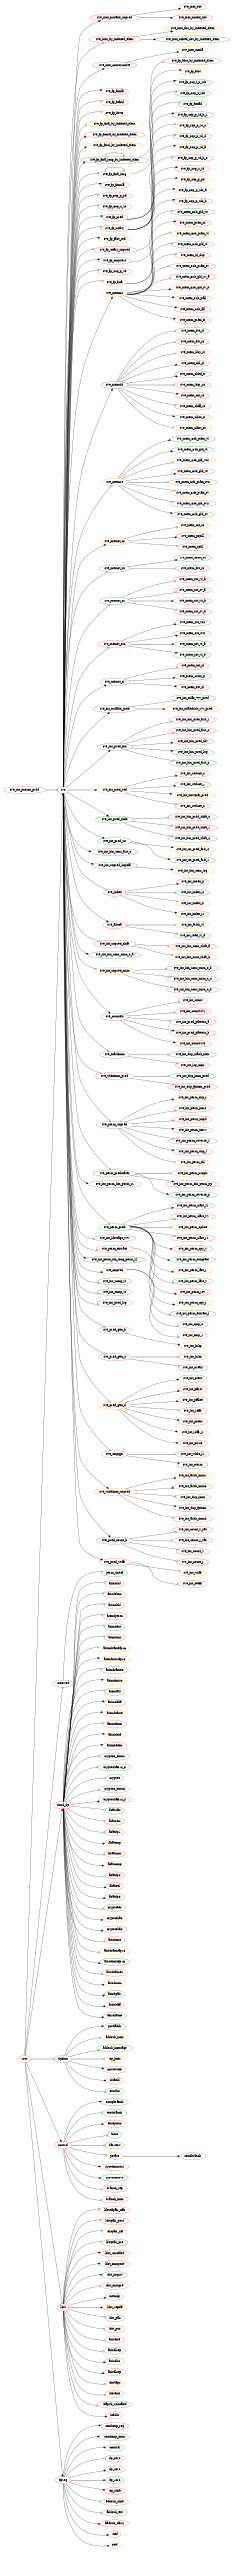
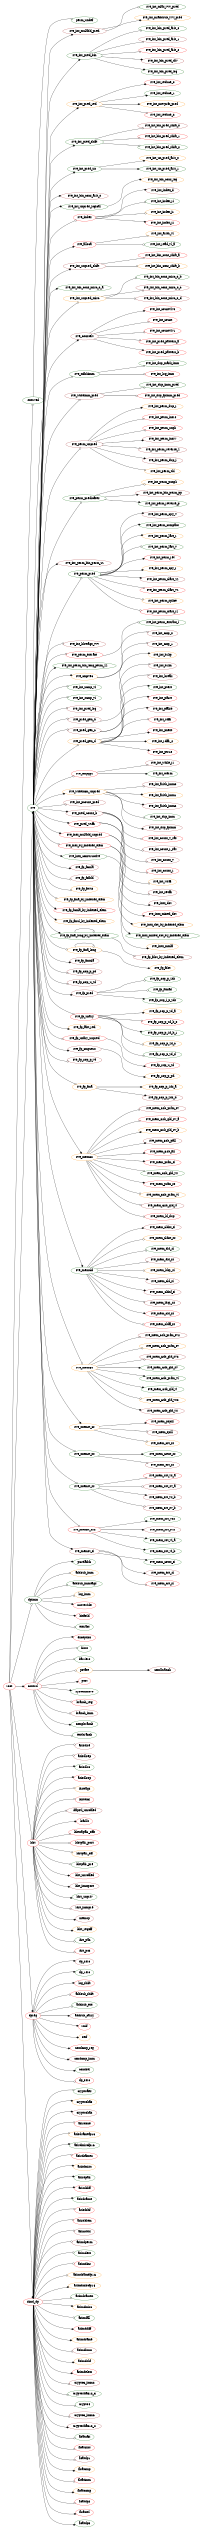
  digraph {
    rankdir=LR
    node [color=brown]
    edge [arrowhead=odot]
    root [color=red]
    reserved [color=darkgreen]
    sve [color=darkgreen]
    dpimm [color=darkgreen]
    control [color=red]
    ldst [color=red]
    dpreg [color=red]
    simd_dp [color=red]
    perm_undef [color=darkgreen]
    sve_int_muladd_pred
    sve_int_pred_bin [color=darkgreen]
    sve_int_pred_red [color=darkorange]
    sve_int_pred_shift [color=darkgreen]
    sve_int_pred_un [color=darkgreen]
    sve_int_bin_cons_arit_0
    sve_int_unpred_logical [color=darkgreen]
    sve_index [color=red]
    sve_alloca [color=red]
    sve_int_unpred_shift
    sve_int_bin_cons_misc_0_a [color=darkgreen]
    sve_int_unpred_misc [color=darkorange]
    sve_countelt
    sve_maskimm [color=darkgreen]
    sve_wideimm_pred
    sve_perm_unpred
    sve_perm_predicates [color=darkgreen]
    sve_int_perm_bin_perm_zz
    sve_perm_pred [color=darkgreen]
    n29 [label=sve_int_ldsttags_vvv]
    sve_perm_extract [color=red]
    sve_int_perm_bin_long_perm_zz [color=darkgreen]
    sve_cmpvec [color=darkorange]
    sve_int_ucmp_vi [color=darkgreen]
    sve_int_scmp_vi [color=darkgreen]
    sve_int_pred_log
    sve_pred_gen_b
    sve_pred_gen_c
    sve_pred_gen_d [color=darkorange]
    sve_cmpgpr [color=red]
    sve_wideimm_unpred [color=darkorange]
    sve_int_pcount_pred
    sve_pred_count_b
    sve_pred_wrffr [color=red]
    sve_intx_muladd_unpred [color=red]
    sve_intx_by_indexed_elem [color=red]
    sve_intx_constructive [color=darkgreen]
    sve_fp_fcmla
    sve_fp_fcadd
    sve_fp_fcvt2 [color=darkorange]
    sve_fp_fma_by_indexed_elem [color=darkorange]
    sve_fp_fcmla_by_indexed_elem [color=red]
    sve_fp_fmul_by_indexed_elem [color=darkorange]
    sve_fp_fma_long_by_indexed_elem [color=darkgreen]
    sve_fp_fma_long [color=darkorange]
    sve_fp_fmmla
    sve_fp_3op_p_pd
    sve_fp_3op_u_zd
    sve_fp_pred
    sve_fp_unary [color=red]
    sve_fp_fast_red [color=darkorange]
    sve_fp_unary_unpred [color=red]
    sve_fp_cmpzero
    sve_fp_2op_p_vd
    sve_fp_fma [color=darkorange]
    sve_mem32 [color=darkorange]
    sve_memcld [color=darkgreen]
    sve_mem64 [color=darkorange]
    sve_memst_cs [color=darkorange]
    sve_memst_nt [color=darkgreen]
    sve_memst_ss [color=darkgreen]
    sve_memst_ss2 [color=red]
    sve_memst_si
    pcreladdr [color=darkgreen]
    addsub_imm [color=darkorange]
    addsub_immtags [color=darkgreen]
    log_imm [color=darkorange]
    movewide [color=red]
    bitfield [color=red]
    extract [color=darkgreen]
    exception [color=red]
    hints [color=darkgreen]
    barriers [color=darkgreen]
    pstate [color=darkorange]
-   systeminstrs [color=red]
+   systeminstrs [color=red label=post]
    systemmove [color=darkgreen]
    branch_reg [color=red]
    branch_imm
    compbranch [color=darkgreen]
    testbranch [color=darkgreen]
    asisdlse
    asisdlsep
    asisdlso [color=darkgreen]
    asisdlsop [color=red]
    ldsttags [color=darkorange]
    ldstexcl [color=red]
    ldapstl_unscaled
    loadlit [color=red]
    ldstnapair_offs [color=red]
    ldstpair_post [color=red]
    ldstpair_off [color=darkorange]
    ldstpair_pre [color=darkgreen]
    ldst_unscaled [color=red]
    ldst_immpost
    ldst_unpriv [color=darkgreen]
    ldst_immpre
    memop
    ldst_regoff [color=darkorange]
    ldst_pac [color=darkgreen]
    ldst_pos [color=red]
    dp_2src
    dp_1src [color=darkgreen]
    log_shift [color=red]
    addsub_shift [color=red]
    addsub_ext [color=darkgreen]
    addsub_carry
    rmif [color=red]
    setf [color=darkorange]
    condcmp_reg [color=red]
    condcmp_imm
    condsel [color=darkgreen]
    dp_3src [color=red]
    cryptoaes [color=darkgreen]
    cryptosha3 [color=darkorange]
    cryptosha2
    asisdone [color=red]
    asisdsamefp16 [color=darkorange]
    asisdmiscfp16 [color=darkgreen]
    asisdsame2 [color=red]
    asisdmisc [color=darkorange]
    asisdpair [color=darkgreen]
    asisddiff [color=red]
    asisdsame [color=darkgreen]
    asisdshf [color=red]
    asisdelem [color=red]
    asimdtbl
    asimdperm
    asimdext [color=darkgreen]
    asimdins [color=red]
    asimdsamefp16 [color=darkorange]
    asimdmiscfp16 [color=darkorange]
    asimdsame2 [color=darkgreen]
    asimdmisc [color=darkorange]
    asimdall [color=darkgreen]
    asimddiff [color=red]
    asimdsame [color=darkorange]
    asimdimm
    asimdshf [color=darkorange]
    asimdelem [color=red]
    crypto3_imm2
    cryptosha512_3 [color=darkgreen]
    crypto4 [color=darkgreen]
    crypto3_imm6
    cryptosha512_2
    float2fix [color=darkgreen]
    float2int [color=red]
    floatdp1
    floatcmp [color=darkorange]
    floatimm [color=red]
    floatccmp [color=darkorange]
    floatdp2 [color=red]
    floatsel [color=red]
    floatdp3 [color=darkgreen]
    sve_int_mlas_vvv_pred [color=darkgreen]
    sve_int_mladdsub_vvv_pred [color=darkorange]
    sve_int_bin_pred_arit_0 [color=darkgreen]
    sve_int_bin_pred_arit_1
    sve_int_bin_pred_arit_2 [color=red]
    sve_int_bin_pred_div
    sve_int_bin_pred_log [color=darkgreen]
    sve_int_reduce_0 [color=red]
    sve_int_reduce_1 [color=darkgreen]
    sve_int_movprfx_pred [color=darkorange]
    sve_int_reduce_2 [color=red]
    sve_int_bin_pred_shift_0
    sve_int_bin_pred_shift_1 [color=red]
    sve_int_bin_pred_shift_2 [color=darkgreen]
    sve_int_un_pred_arit_0 [color=darkorange]
    sve_int_un_pred_arit_1 [color=darkgreen]
    sve_int_bin_cons_log [color=darkorange]
    sve_int_index_ii
    sve_int_index_ri [color=darkgreen]
    sve_int_index_ir [color=darkorange]
    sve_int_index_rr [color=red]
    sve_int_arith_vl [color=darkorange]
    sve_int_read_vl_a [color=darkgreen]
    sve_int_bin_cons_shift_a [color=red]
    sve_int_bin_cons_shift_b [color=darkorange]
    sve_int_bin_cons_misc_0_b [color=darkgreen]
    sve_int_bin_cons_misc_0_c
    sve_int_bin_cons_misc_0_d
    sve_int_countvlv0 [color=red]
    sve_int_count [color=red]
    sve_int_countvlv1 [color=red]
    sve_int_pred_pattern_a [color=red]
    sve_int_pred_pattern_b [color=red]
    sve_int_dup_mask_imm [color=darkgreen]
    sve_int_log_imm [color=red]
    sve_int_dup_imm_pred [color=darkgreen]
    sve_int_dup_fpimm_pred [color=red]
    sve_int_perm_dup_r [color=darkorange]
    sve_int_perm_insrs [color=red]
    sve_int_perm_unpk [color=red]
    sve_int_perm_insrv
    sve_int_perm_reverse_z
    sve_int_perm_dup_i
    sve_int_perm_tbl [color=darkorange]
    sve_int_perm_punpk [color=darkorange]
    sve_int_perm_bin_perm_pp
    sve_int_perm_reverse_p [color=darkgreen]
    sve_int_perm_cpy_v
    sve_int_perm_compact [color=darkgreen]
    sve_int_perm_last_r [color=darkorange]
    sve_int_perm_last_v [color=darkgreen]
    sve_int_perm_rev [color=red]
    sve_int_perm_cpy_r [color=darkorange]
    sve_int_perm_clast_zz
    sve_int_perm_clast_vz [color=red]
    sve_int_perm_splice [color=darkorange]
    sve_int_perm_clast_rz [color=red]
    sve_int_perm_extract_i [color=darkgreen]
    sve_int_cmp_0
    sve_int_cmp_1
    sve_int_brkp [color=darkorange]
    sve_int_brkn
    sve_int_break
    sve_int_ptest [color=darkgreen]
    sve_int_pfirst [color=red]
    sve_int_pfalse
    sve_int_rdffr [color=red]
    sve_int_pnext [color=red]
    sve_int_rdffr_2 [color=darkorange]
    sve_int_ptrue [color=red]
    sve_int_while_rr
    sve_int_cterm [color=darkgreen]
    sve_int_arith_imm0
    sve_int_arith_imm1 [color=darkorange]
    sve_int_arith_imm2
    sve_int_dup_imm [color=darkgreen]
    sve_int_dup_fpimm
    sve_int_count_v_sat [color=red]
    sve_int_count_r_sat
    sve_int_count_v
    sve_int_count_r [color=red]
    sve_int_wrffr [color=darkorange]
    sve_int_setffr
    sve_intx_dot
    sve_intx_mixed_dot [color=red]
    sve_intx_dot_by_indexed_elem [color=darkorange]
    sve_intx_mixed_dot_by_indexed_elem [color=darkgreen]
    sve_intx_mmla [color=darkorange]
    sve_fp_fdot_by_indexed_elem
    sve_fp_fdot [color=darkorange]
    sve_fp_2op_p_zds [color=darkgreen]
    sve_fp_ftmad [color=darkgreen]
    sve_fp_2op_i_p_zds [color=darkgreen]
    sve_fp_2op_p_zd_a [color=darkorange]
    sve_fp_2op_p_zd_b_0 [color=red]
    sve_fp_2op_p_zd_b_1 [color=darkgreen]
    sve_fp_2op_p_zd_c [color=darkorange]
    sve_fp_2op_p_zd_d [color=darkgreen]
    sve_fp_2op_u_zd [color=red]
    sve_fp_2op_p_pd [color=darkorange]
    sve_fp_3op_p_zds_a [color=darkorange]
    sve_fp_3op_p_zds_b
    sve_mem_32b_prfm_sv
    sve_mem_32b_gld_sv_a [color=red]
    sve_mem_32b_gld_sv_b [color=darkorange]
    sve_mem_32b_pfill
    sve_mem_32b_fill [color=red]
    sve_mem_prfm_si [color=red]
    sve_mem_32b_gld_vs [color=darkgreen]
    sve_mem_prfm_ss [color=red]
    sve_mem_32b_prfm_vi [color=darkorange]
    sve_mem_32b_gld_vi
    sve_mem_ld_dup [color=red]
    sve_mem_cldnt_si
    sve_mem_cldnt_ss [color=darkorange]
    sve_mem_eld_si [color=darkgreen]
    sve_mem_eld_ss
    sve_mem_ldqr_si [color=darkorange]
    sve_mem_cld_si
    sve_mem_cldnf_si
    sve_mem_ldqr_ss
    sve_mem_cld_ss [color=red]
    sve_mem_cldff_ss [color=red]
    sve_mem_64b_prfm_sv2
    sve_mem_64b_prfm_sv [color=darkorange]
    sve_mem_64b_gld_sv2
    sve_mem_64b_gld_sv [color=darkgreen]
    sve_mem_64b_prfm_vi [color=darkgreen]
    sve_mem_64b_gld_vi [color=darkgreen]
    sve_mem_64b_gld_vs2 [color=darkorange]
    sve_mem_64b_gld_vs
    sve_mem_pspill [color=red]
    sve_mem_spill
    sve_mem_cst_ss [color=darkorange]
    sve_mem_cstnt_ss [color=darkgreen]
    sve_mem_est_ss
    sve_mem_sst_vs_a [color=red]
    sve_mem_sst_sv_a
    sve_mem_sst_vs_b
    sve_mem_sst_sv_b
    sve_mem_sst_vs2 [color=darkgreen]
    sve_mem_sst_sv2
    sve_mem_sst_vi_a [color=darkgreen]
    sve_mem_sst_vi_b [color=darkgreen]
    sve_mem_cstnt_si [color=darkgreen]
    sve_mem_est_si
    sve_mem_cst_si [color=red]
    condbranch
    root -> reserved
    root -> sve [arrowhead=diamond]
    root -> dpimm
    root -> control [arrowhead=diamond]
    root -> ldst
    root -> dpreg [arrowhead=diamond]
    root -> simd_dp [arrowhead=diamond]
    reserved -> perm_undef
    sve -> sve_int_muladd_pred [arrowhead=diamond]
    sve -> sve_int_pred_bin [arrowhead=diamond]
    sve -> sve_int_pred_red [arrowhead=diamond]
    sve -> sve_int_pred_shift [arrowhead=diamond]
    sve -> sve_int_pred_un [arrowhead=diamond]
    sve -> sve_int_bin_cons_arit_0 [arrowhead=diamond]
    sve -> sve_int_unpred_logical [arrowhead=diamond]
    sve -> sve_index
    sve -> sve_alloca [arrowhead=diamond]
-   sve -> sve_int_unpred_shift
+   sve -> sve_int_unpred_shift [arrowhead=diamond]
    sve -> sve_int_bin_cons_misc_0_a [arrowhead=diamond]
    sve -> sve_int_unpred_misc
    sve -> sve_countelt [arrowhead=diamond]
    sve -> sve_maskimm
    sve -> sve_wideimm_pred
    sve -> sve_perm_unpred
    sve -> sve_perm_predicates
    sve -> sve_int_perm_bin_perm_zz [arrowhead=diamond]
    sve -> sve_perm_pred
    sve -> n29
    sve -> sve_perm_extract
    sve -> sve_int_perm_bin_long_perm_zz [arrowhead=diamond]
    sve -> sve_cmpvec [arrowhead=diamond]
    sve -> sve_int_ucmp_vi
    sve -> sve_int_scmp_vi
    sve -> sve_int_pred_log
    sve -> sve_pred_gen_b
    sve -> sve_pred_gen_c
    sve -> sve_pred_gen_d
    sve -> sve_cmpgpr
    sve -> sve_wideimm_unpred [arrowhead=diamond]
-   sve_int_pcount_pred -> sve
+   sve -> sve_int_pcount_pred
    sve -> sve_pred_count_b [arrowhead=diamond]
    sve -> sve_pred_wrffr [arrowhead=diamond]
    sve -> sve_intx_muladd_unpred [arrowhead=diamond]
    sve -> sve_intx_by_indexed_elem
    sve -> sve_intx_constructive [arrowhead=diamond]
    sve -> sve_fp_fcmla [arrowhead=diamond]
    sve -> sve_fp_fcadd
    sve -> sve_fp_fcvt2
    sve -> sve_fp_fma_by_indexed_elem
    sve -> sve_fp_fcmla_by_indexed_elem [arrowhead=diamond]
    sve -> sve_fp_fmul_by_indexed_elem [arrowhead=diamond]
    sve -> sve_fp_fma_long_by_indexed_elem [arrowhead=diamond]
    sve -> sve_fp_fma_long
    sve -> sve_fp_fmmla [arrowhead=diamond]
    sve -> sve_fp_3op_p_pd
    sve -> sve_fp_3op_u_zd
    sve -> sve_fp_pred [arrowhead=diamond]
    sve -> sve_fp_unary
    sve -> sve_fp_fast_red [arrowhead=diamond]
    sve -> sve_fp_unary_unpred
    sve -> sve_fp_cmpzero [arrowhead=diamond]
    sve -> sve_fp_2op_p_vd
    sve -> sve_fp_fma
    sve -> sve_mem32 [arrowhead=diamond]
    sve -> sve_memcld [arrowhead=diamond]
    sve -> sve_mem64
    sve -> sve_memst_cs [arrowhead=diamond]
    sve -> sve_memst_nt
    sve -> sve_memst_ss
    sve -> sve_memst_ss2
    sve -> sve_memst_si [arrowhead=diamond]
    dpimm -> pcreladdr [arrowhead=diamond]
    dpimm -> addsub_imm
    dpimm -> addsub_immtags
    dpimm -> log_imm
    dpimm -> movewide [arrowhead=diamond]
    dpimm -> bitfield [arrowhead=diamond]
    dpimm -> extract
    control -> exception [arrowhead=diamond]
    control -> hints
    control -> barriers
    control -> pstate
    control -> systeminstrs [arrowhead=diamond]
    control -> systemmove [arrowhead=diamond]
    control -> branch_reg
    control -> branch_imm
    control -> compbranch [arrowhead=diamond]
    control -> testbranch
    ldst -> asisdlse
    ldst -> asisdlsep
    ldst -> asisdlso [arrowhead=diamond]
    ldst -> asisdlsop [arrowhead=diamond]
    ldst -> ldsttags
    ldst -> ldstexcl
    ldst -> ldapstl_unscaled
    ldst -> loadlit [arrowhead=diamond]
    ldst -> ldstnapair_offs
    ldst -> ldstpair_post
    ldst -> ldstpair_off
    ldst -> ldstpair_pre
    ldst -> ldst_unscaled [arrowhead=diamond]
    ldst -> ldst_immpost [arrowhead=diamond]
    ldst -> ldst_unpriv [arrowhead=diamond]
    ldst -> ldst_immpre
    ldst -> memop [arrowhead=diamond]
    ldst -> ldst_regoff [arrowhead=diamond]
    ldst -> ldst_pac
    ldst -> ldst_pos
    dpreg -> dp_2src [arrowhead=diamond]
    dpreg -> dp_1src [arrowhead=diamond]
    dpreg -> log_shift [arrowhead=diamond]
    dpreg -> addsub_shift
    dpreg -> addsub_ext
    dpreg -> addsub_carry [arrowhead=diamond]
    dpreg -> rmif [arrowhead=diamond]
    dpreg -> setf [arrowhead=diamond]
    dpreg -> condcmp_reg [arrowhead=diamond]
    dpreg -> condcmp_imm [arrowhead=diamond]
    dpreg -> condsel [arrowhead=diamond]
    dpreg -> dp_3src
    simd_dp -> cryptoaes
    simd_dp -> cryptosha3 [arrowhead=diamond]
    simd_dp -> cryptosha2 [arrowhead=diamond]
    simd_dp -> asisdone
    simd_dp -> asisdsamefp16
    simd_dp -> asisdmiscfp16 [arrowhead=diamond]
    simd_dp -> asisdsame2
    simd_dp -> asisdmisc [arrowhead=diamond]
    simd_dp -> asisdpair [arrowhead=diamond]
    simd_dp -> asisddiff [arrowhead=diamond]
    simd_dp -> asisdsame [arrowhead=diamond]
    simd_dp -> asisdshf
    simd_dp -> asisdelem
    simd_dp -> asimdtbl
    simd_dp -> asimdperm
    simd_dp -> asimdext
    simd_dp -> asimdins
    simd_dp -> asimdsamefp16
    simd_dp -> asimdmiscfp16 [arrowhead=diamond]
    simd_dp -> asimdsame2
    simd_dp -> asimdmisc [arrowhead=diamond]
    simd_dp -> asimdall
    simd_dp -> asimddiff [arrowhead=diamond]
    simd_dp -> asimdsame [arrowhead=diamond]
    simd_dp -> asimdimm
    simd_dp -> asimdshf [arrowhead=diamond]
    simd_dp -> asimdelem [arrowhead=diamond]
    simd_dp -> crypto3_imm2
    simd_dp -> cryptosha512_3
    simd_dp -> crypto4
    simd_dp -> crypto3_imm6
    simd_dp -> cryptosha512_2 [arrowhead=diamond]
    simd_dp -> float2fix
    simd_dp -> float2int
    simd_dp -> floatdp1
    simd_dp -> floatcmp [arrowhead=diamond]
    simd_dp -> floatimm
    simd_dp -> floatccmp [arrowhead=diamond]
    simd_dp -> floatdp2
    simd_dp -> floatsel [arrowhead=diamond]
    simd_dp -> floatdp3 [arrowhead=diamond]
    sve_int_muladd_pred -> sve_int_mlas_vvv_pred
    sve_int_muladd_pred -> sve_int_mladdsub_vvv_pred [arrowhead=diamond]
    sve_int_pred_bin -> sve_int_bin_pred_arit_0
    sve_int_pred_bin -> sve_int_bin_pred_arit_1
    sve_int_pred_bin -> sve_int_bin_pred_arit_2
    sve_int_pred_bin -> sve_int_bin_pred_div [arrowhead=diamond]
    sve_int_pred_bin -> sve_int_bin_pred_log [arrowhead=diamond]
    sve_int_pred_red -> sve_int_reduce_0 [arrowhead=diamond]
    sve_int_pred_red -> sve_int_reduce_1 [arrowhead=diamond]
    sve_int_pred_red -> sve_int_movprfx_pred [arrowhead=diamond]
    sve_int_pred_red -> sve_int_reduce_2
    sve_int_pred_shift -> sve_int_bin_pred_shift_0
    sve_int_pred_shift -> sve_int_bin_pred_shift_1
    sve_int_pred_shift -> sve_int_bin_pred_shift_2
    sve_int_pred_un -> sve_int_un_pred_arit_0 [arrowhead=diamond]
    sve_int_pred_un -> sve_int_un_pred_arit_1 [arrowhead=diamond]
    sve_int_unpred_logical -> sve_int_bin_cons_log [arrowhead=diamond]
    sve_index -> sve_int_index_ii [arrowhead=diamond]
    sve_index -> sve_int_index_ri
    sve_index -> sve_int_index_ir
    sve_index -> sve_int_index_rr [arrowhead=diamond]
    sve_alloca -> sve_int_arith_vl
    sve_alloca -> sve_int_read_vl_a
    sve_int_unpred_shift -> sve_int_bin_cons_shift_a
    sve_int_unpred_shift -> sve_int_bin_cons_shift_b
    sve_int_unpred_misc -> sve_int_bin_cons_misc_0_b
    sve_int_unpred_misc -> sve_int_bin_cons_misc_0_c
    sve_int_unpred_misc -> sve_int_bin_cons_misc_0_d
    sve_countelt -> sve_int_countvlv0 [arrowhead=diamond]
    sve_countelt -> sve_int_count
    sve_countelt -> sve_int_countvlv1
    sve_countelt -> sve_int_pred_pattern_a
    sve_countelt -> sve_int_pred_pattern_b [arrowhead=diamond]
    sve_maskimm -> sve_int_dup_mask_imm
    sve_maskimm -> sve_int_log_imm
    sve_wideimm_pred -> sve_int_dup_imm_pred
    sve_wideimm_pred -> sve_int_dup_fpimm_pred
    sve_perm_unpred -> sve_int_perm_dup_r [arrowhead=diamond]
    sve_perm_unpred -> sve_int_perm_insrs
    sve_perm_unpred -> sve_int_perm_unpk
    sve_perm_unpred -> sve_int_perm_insrv [arrowhead=diamond]
    sve_perm_unpred -> sve_int_perm_reverse_z
    sve_perm_unpred -> sve_int_perm_dup_i [arrowhead=diamond]
    sve_perm_unpred -> sve_int_perm_tbl
    sve_perm_predicates -> sve_int_perm_punpk
    sve_perm_predicates -> sve_int_perm_bin_perm_pp [arrowhead=diamond]
    sve_perm_predicates -> sve_int_perm_reverse_p [arrowhead=diamond]
    sve_perm_pred -> sve_int_perm_cpy_v [arrowhead=diamond]
    sve_perm_pred -> sve_int_perm_compact [arrowhead=diamond]
    sve_perm_pred -> sve_int_perm_last_r [arrowhead=diamond]
    sve_perm_pred -> sve_int_perm_last_v
    sve_perm_pred -> sve_int_perm_rev [arrowhead=diamond]
    sve_perm_pred -> sve_int_perm_cpy_r [arrowhead=diamond]
    sve_perm_pred -> sve_int_perm_clast_zz [arrowhead=diamond]
    sve_perm_pred -> sve_int_perm_clast_vz
    sve_perm_pred -> sve_int_perm_splice
    sve_perm_pred -> sve_int_perm_clast_rz
    sve_perm_extract -> sve_int_perm_extract_i
    sve_cmpvec -> sve_int_cmp_0
    sve_cmpvec -> sve_int_cmp_1
    sve_pred_gen_b -> sve_int_brkp [arrowhead=diamond]
    sve_pred_gen_c -> sve_int_brkn
    sve_pred_gen_c -> sve_int_break
    sve_pred_gen_d -> sve_int_ptest [arrowhead=diamond]
    sve_pred_gen_d -> sve_int_pfirst [arrowhead=diamond]
    sve_pred_gen_d -> sve_int_pfalse [arrowhead=diamond]
    sve_pred_gen_d -> sve_int_rdffr
    sve_pred_gen_d -> sve_int_pnext [arrowhead=diamond]
    sve_pred_gen_d -> sve_int_rdffr_2 [arrowhead=diamond]
    sve_pred_gen_d -> sve_int_ptrue [arrowhead=diamond]
    sve_cmpgpr -> sve_int_while_rr
    sve_cmpgpr -> sve_int_cterm [arrowhead=diamond]
    sve_wideimm_unpred -> sve_int_arith_imm0
    sve_wideimm_unpred -> sve_int_arith_imm1 [arrowhead=diamond]
    sve_wideimm_unpred -> sve_int_arith_imm2 [arrowhead=diamond]
    sve_wideimm_unpred -> sve_int_dup_imm
    sve_wideimm_unpred -> sve_int_dup_fpimm [arrowhead=diamond]
    sve_pred_count_b -> sve_int_count_v_sat
    sve_pred_count_b -> sve_int_count_r_sat
    sve_pred_count_b -> sve_int_count_v
    sve_pred_count_b -> sve_int_count_r
    sve_pred_wrffr -> sve_int_wrffr
    sve_pred_wrffr -> sve_int_setffr
    sve_intx_muladd_unpred -> sve_intx_dot [arrowhead=diamond]
    sve_intx_muladd_unpred -> sve_intx_mixed_dot [arrowhead=diamond]
    sve_intx_by_indexed_elem -> sve_intx_dot_by_indexed_elem [arrowhead=diamond]
    sve_intx_by_indexed_elem -> sve_intx_mixed_dot_by_indexed_elem [arrowhead=diamond]
    sve_intx_constructive -> sve_intx_mmla [arrowhead=diamond]
    sve_fp_fma_long_by_indexed_elem -> sve_fp_fma_long_by_indexed_elem
    sve_fp_fma_long_by_indexed_elem -> sve_fp_fdot_by_indexed_elem
    sve_fp_fma_long -> sve_fp_fma_long
    sve_fp_fma_long -> sve_fp_fdot [arrowhead=diamond]
    sve_fp_pred -> sve_fp_2op_p_zds
    sve_fp_pred -> sve_fp_ftmad
    sve_fp_pred -> sve_fp_2op_i_p_zds [arrowhead=diamond]
    sve_fp_unary -> sve_fp_2op_p_zd_a [arrowhead=diamond]
    sve_fp_unary -> sve_fp_2op_p_zd_b_0
    sve_fp_unary -> sve_fp_2op_p_zd_b_1 [arrowhead=diamond]
    sve_fp_unary -> sve_fp_2op_p_zd_c
    sve_fp_unary -> sve_fp_2op_p_zd_d
    sve_fp_unary_unpred -> sve_fp_2op_u_zd [arrowhead=diamond]
    sve_fp_cmpzero -> sve_fp_2op_p_pd [arrowhead=diamond]
    sve_fp_fma -> sve_fp_3op_p_zds_a [arrowhead=diamond]
    sve_fp_fma -> sve_fp_3op_p_zds_b [arrowhead=diamond]
    sve_mem32 -> sve_mem_32b_prfm_sv
    sve_mem32 -> sve_mem_32b_gld_sv_a
    sve_mem32 -> sve_mem_32b_gld_sv_b [arrowhead=diamond]
    sve_mem32 -> sve_mem_32b_pfill [arrowhead=diamond]
    sve_mem32 -> sve_mem_32b_fill [arrowhead=diamond]
    sve_mem32 -> sve_mem_prfm_si [arrowhead=diamond]
    sve_mem32 -> sve_mem_32b_gld_vs
    sve_mem32 -> sve_mem_prfm_ss [arrowhead=diamond]
    sve_mem32 -> sve_mem_32b_prfm_vi
    sve_mem32 -> sve_mem_32b_gld_vi
    sve_mem32 -> sve_mem_ld_dup
    sve_memcld -> sve_mem_cldnt_si [arrowhead=diamond]
    sve_memcld -> sve_mem_cldnt_ss
    sve_memcld -> sve_mem_eld_si
    sve_memcld -> sve_mem_eld_ss
    sve_memcld -> sve_mem_ldqr_si
    sve_memcld -> sve_mem_cld_si [arrowhead=diamond]
    sve_memcld -> sve_mem_cldnf_si [arrowhead=diamond]
    sve_memcld -> sve_mem_ldqr_ss
    sve_memcld -> sve_mem_cld_ss [arrowhead=diamond]
    sve_memcld -> sve_mem_cldff_ss
    sve_mem64 -> sve_mem_64b_prfm_sv2
    sve_mem64 -> sve_mem_64b_prfm_sv
    sve_mem64 -> sve_mem_64b_gld_sv2
    sve_mem64 -> sve_mem_64b_gld_sv [arrowhead=diamond]
    sve_mem64 -> sve_mem_64b_prfm_vi [arrowhead=diamond]
    sve_mem64 -> sve_mem_64b_gld_vi [arrowhead=diamond]
    sve_mem64 -> sve_mem_64b_gld_vs2
    sve_mem64 -> sve_mem_64b_gld_vs [arrowhead=diamond]
    sve_memst_cs -> sve_mem_pspill [arrowhead=diamond]
    sve_memst_cs -> sve_mem_spill
    sve_memst_cs -> sve_mem_cst_ss
    sve_memst_nt -> sve_mem_cstnt_ss [arrowhead=diamond]
    sve_memst_nt -> sve_mem_est_ss
    sve_memst_ss -> sve_mem_sst_vs_a
    sve_memst_ss -> sve_mem_sst_sv_a
    sve_memst_ss -> sve_mem_sst_vs_b [arrowhead=diamond]
    sve_memst_ss -> sve_mem_sst_sv_b
    sve_memst_ss2 -> sve_mem_sst_vs2 [arrowhead=diamond]
    sve_memst_ss2 -> sve_mem_sst_sv2 [arrowhead=diamond]
    sve_memst_ss2 -> sve_mem_sst_vi_a [arrowhead=diamond]
    sve_memst_ss2 -> sve_mem_sst_vi_b [arrowhead=diamond]
    sve_memst_si -> sve_mem_cstnt_si [arrowhead=diamond]
    sve_memst_si -> sve_mem_est_si [arrowhead=diamond]
    sve_memst_si -> sve_mem_cst_si
    pstate -> condbranch [arrowhead=diamond]
  }
